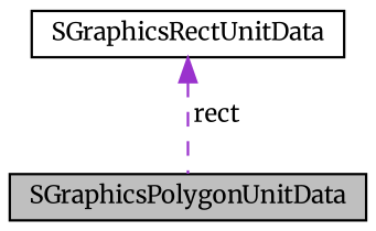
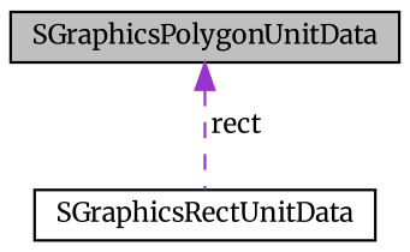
  digraph {
    fontname=Merriweather
    node [color=black fontname=Merriweather fontsize=10 shape=record style=filled]
    n1 [fillcolor=grey75 fontcolor=black height=0.2 label=SGraphicsPolygonUnitData width=0.4]
    n2 [fillcolor=white height=0.2 label=SGraphicsRectUnitData width=0.4]
-   n2 -> n1 [color=darkorchid3 dir=back fontname=Merriweather fontsize=10 label=" rect" labelfontname=Helvetica labelfontsize=10 style=dashed]
+   n1 -> n2 [color=darkorchid3 dir=back fontname=Merriweather fontsize=10 label=" rect" labelfontname=Helvetica labelfontsize=10 style=dashed]
  }
